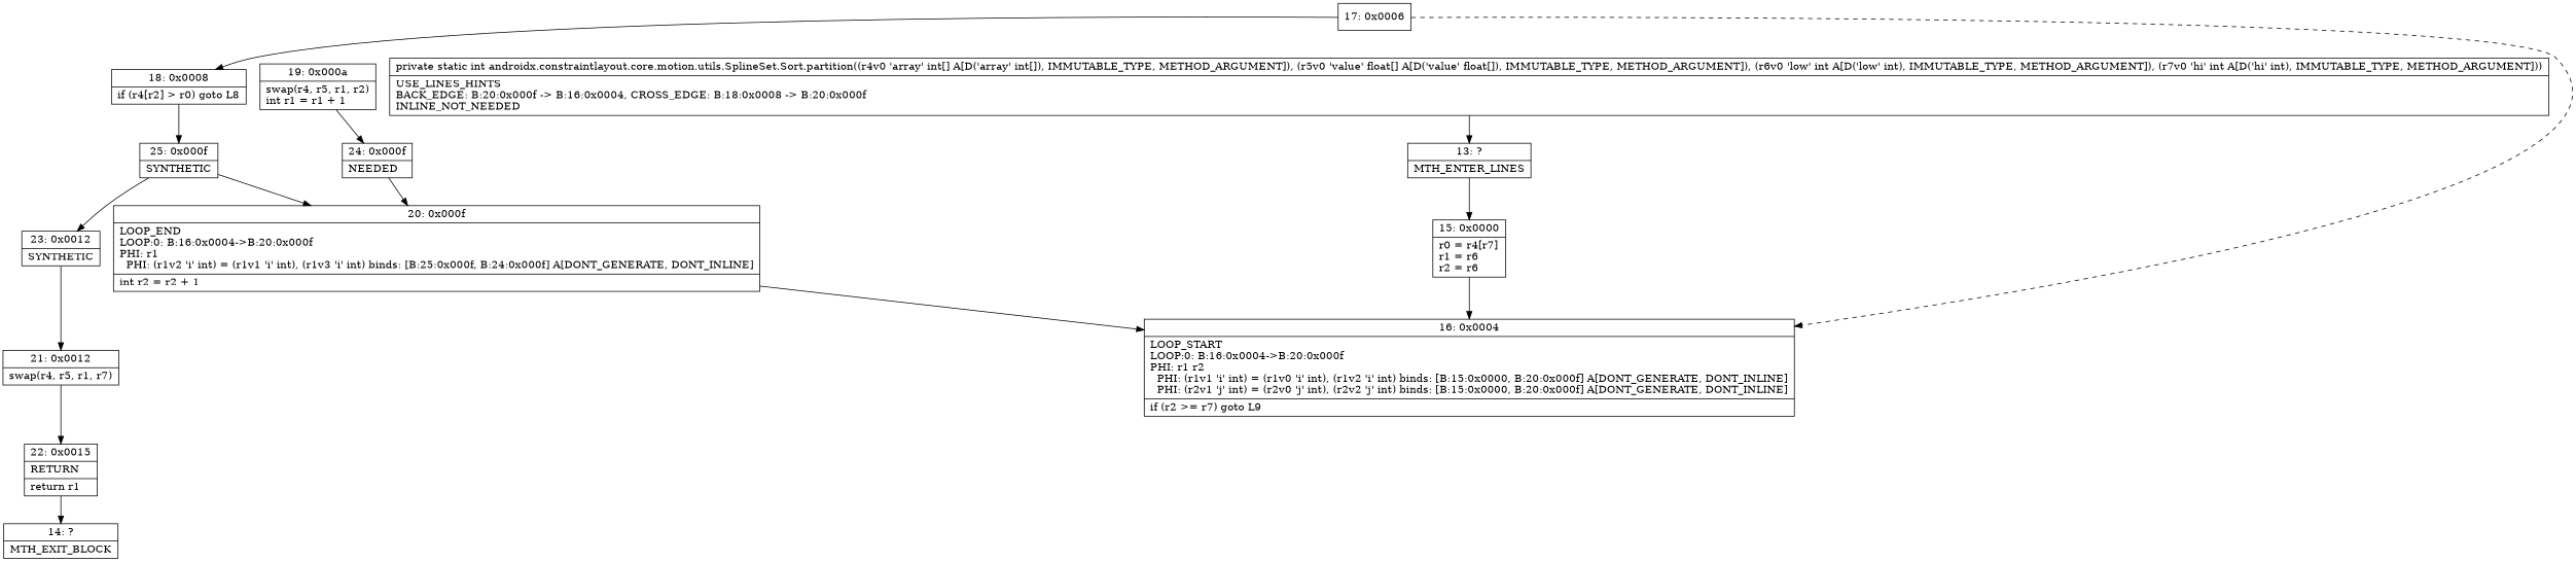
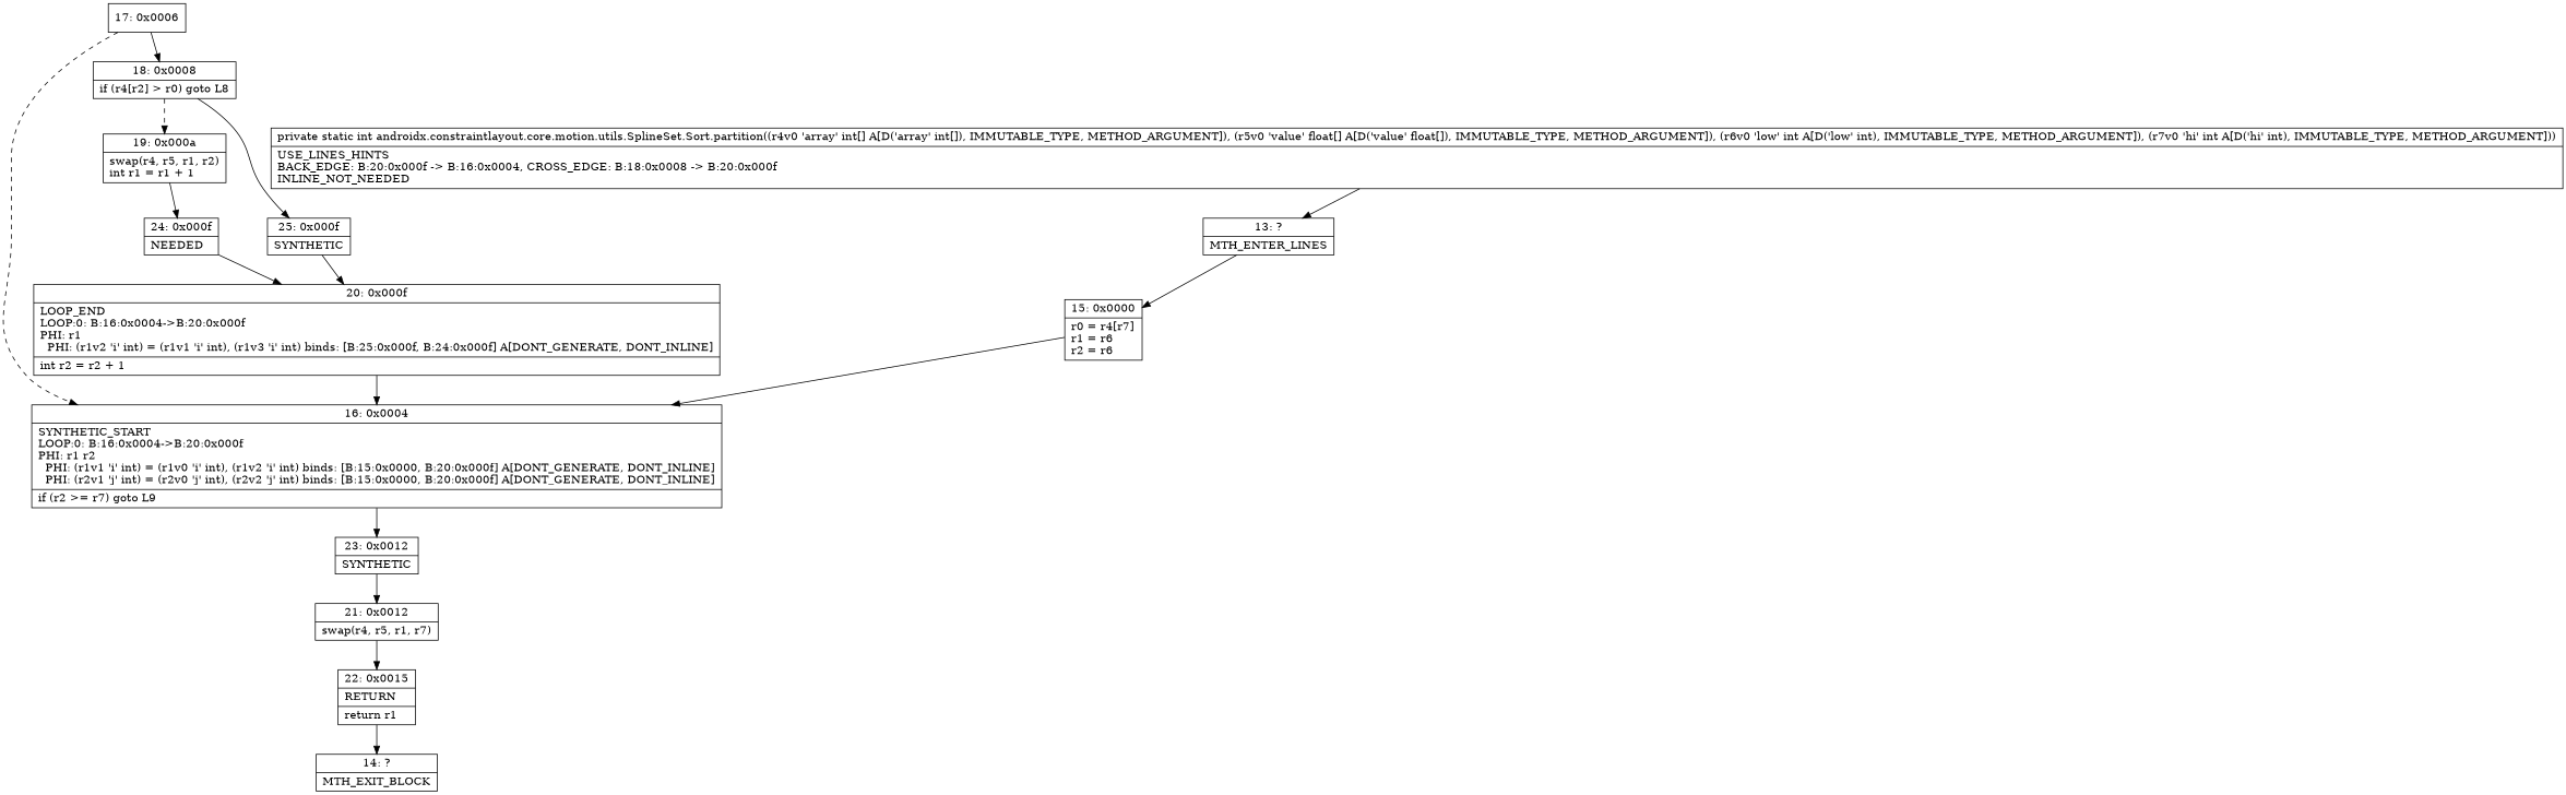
  digraph {
    node [shape=record]
    n1 [label="{13\:\ ?|MTH_ENTER_LINES\l}"]
    n2 [label="{15\:\ 0x0000|r0 = r4[r7]\lr1 = r6\lr2 = r6\l}"]
-   n3 [label="{16\:\ 0x0004|LOOP_START\lLOOP:0: B:16:0x0004\-\>B:20:0x000f\lPHI: r1 r2 \l  PHI: (r1v1 'i' int) = (r1v0 'i' int), (r1v2 'i' int) binds: [B:15:0x0000, B:20:0x000f] A[DONT_GENERATE, DONT_INLINE]\l  PHI: (r2v1 'j' int) = (r2v0 'j' int), (r2v2 'j' int) binds: [B:15:0x0000, B:20:0x000f] A[DONT_GENERATE, DONT_INLINE]\l|if (r2 \>= r7) goto L9\l}"]
+   n3 [label="{16\:\ 0x0004|SYNTHETIC_START\lLOOP:0: B:16:0x0004\-\>B:20:0x000f\lPHI: r1 r2 \l  PHI: (r1v1 'i' int) = (r1v0 'i' int), (r1v2 'i' int) binds: [B:15:0x0000, B:20:0x000f] A[DONT_GENERATE, DONT_INLINE]\l  PHI: (r2v1 'j' int) = (r2v0 'j' int), (r2v2 'j' int) binds: [B:15:0x0000, B:20:0x000f] A[DONT_GENERATE, DONT_INLINE]\l|if (r2 \>= r7) goto L9\l}"]
    n4 [label="{23\:\ 0x0012|SYNTHETIC\l}"]
    n5 [label="{17\:\ 0x0006}"]
    n6 [label="{18\:\ 0x0008|if (r4[r2] \> r0) goto L8\l}"]
    n7 [label="{21\:\ 0x0012|swap(r4, r5, r1, r7)\l}"]
    n8 [label="{19\:\ 0x000a|swap(r4, r5, r1, r2)\lint r1 = r1 + 1\l}"]
    n9 [label="{25\:\ 0x000f|SYNTHETIC\l}"]
    n10 [label="{24\:\ 0x000f|NEEDED\l}"]
    n11 [label="{20\:\ 0x000f|LOOP_END\lLOOP:0: B:16:0x0004\-\>B:20:0x000f\lPHI: r1 \l  PHI: (r1v2 'i' int) = (r1v1 'i' int), (r1v3 'i' int) binds: [B:25:0x000f, B:24:0x000f] A[DONT_GENERATE, DONT_INLINE]\l|int r2 = r2 + 1\l}"]
    n12 [label="{22\:\ 0x0015|RETURN\l|return r1\l}"]
    n13 [label="{14\:\ ?|MTH_EXIT_BLOCK\l}"]
    n14 [label="{private static int androidx.constraintlayout.core.motion.utils.SplineSet.Sort.partition((r4v0 'array' int[] A[D('array' int[]), IMMUTABLE_TYPE, METHOD_ARGUMENT]), (r5v0 'value' float[] A[D('value' float[]), IMMUTABLE_TYPE, METHOD_ARGUMENT]), (r6v0 'low' int A[D('low' int), IMMUTABLE_TYPE, METHOD_ARGUMENT]), (r7v0 'hi' int A[D('hi' int), IMMUTABLE_TYPE, METHOD_ARGUMENT]))  | USE_LINES_HINTS\lBACK_EDGE: B:20:0x000f \-\> B:16:0x0004, CROSS_EDGE: B:18:0x0008 \-\> B:20:0x000f\lINLINE_NOT_NEEDED\l}"]
    n1 -> n2
    n2 -> n3
-   n9 -> n4
+   n3 -> n4
    n4 -> n7
    n5 -> n3 [style=dashed]
    n5 -> n6
+   n6 -> n8 [style=dashed]
    n6 -> n9
    n7 -> n12
    n8 -> n10
    n9 -> n11
    n10 -> n11
    n11 -> n3
    n12 -> n13
    n14 -> n1
  }
